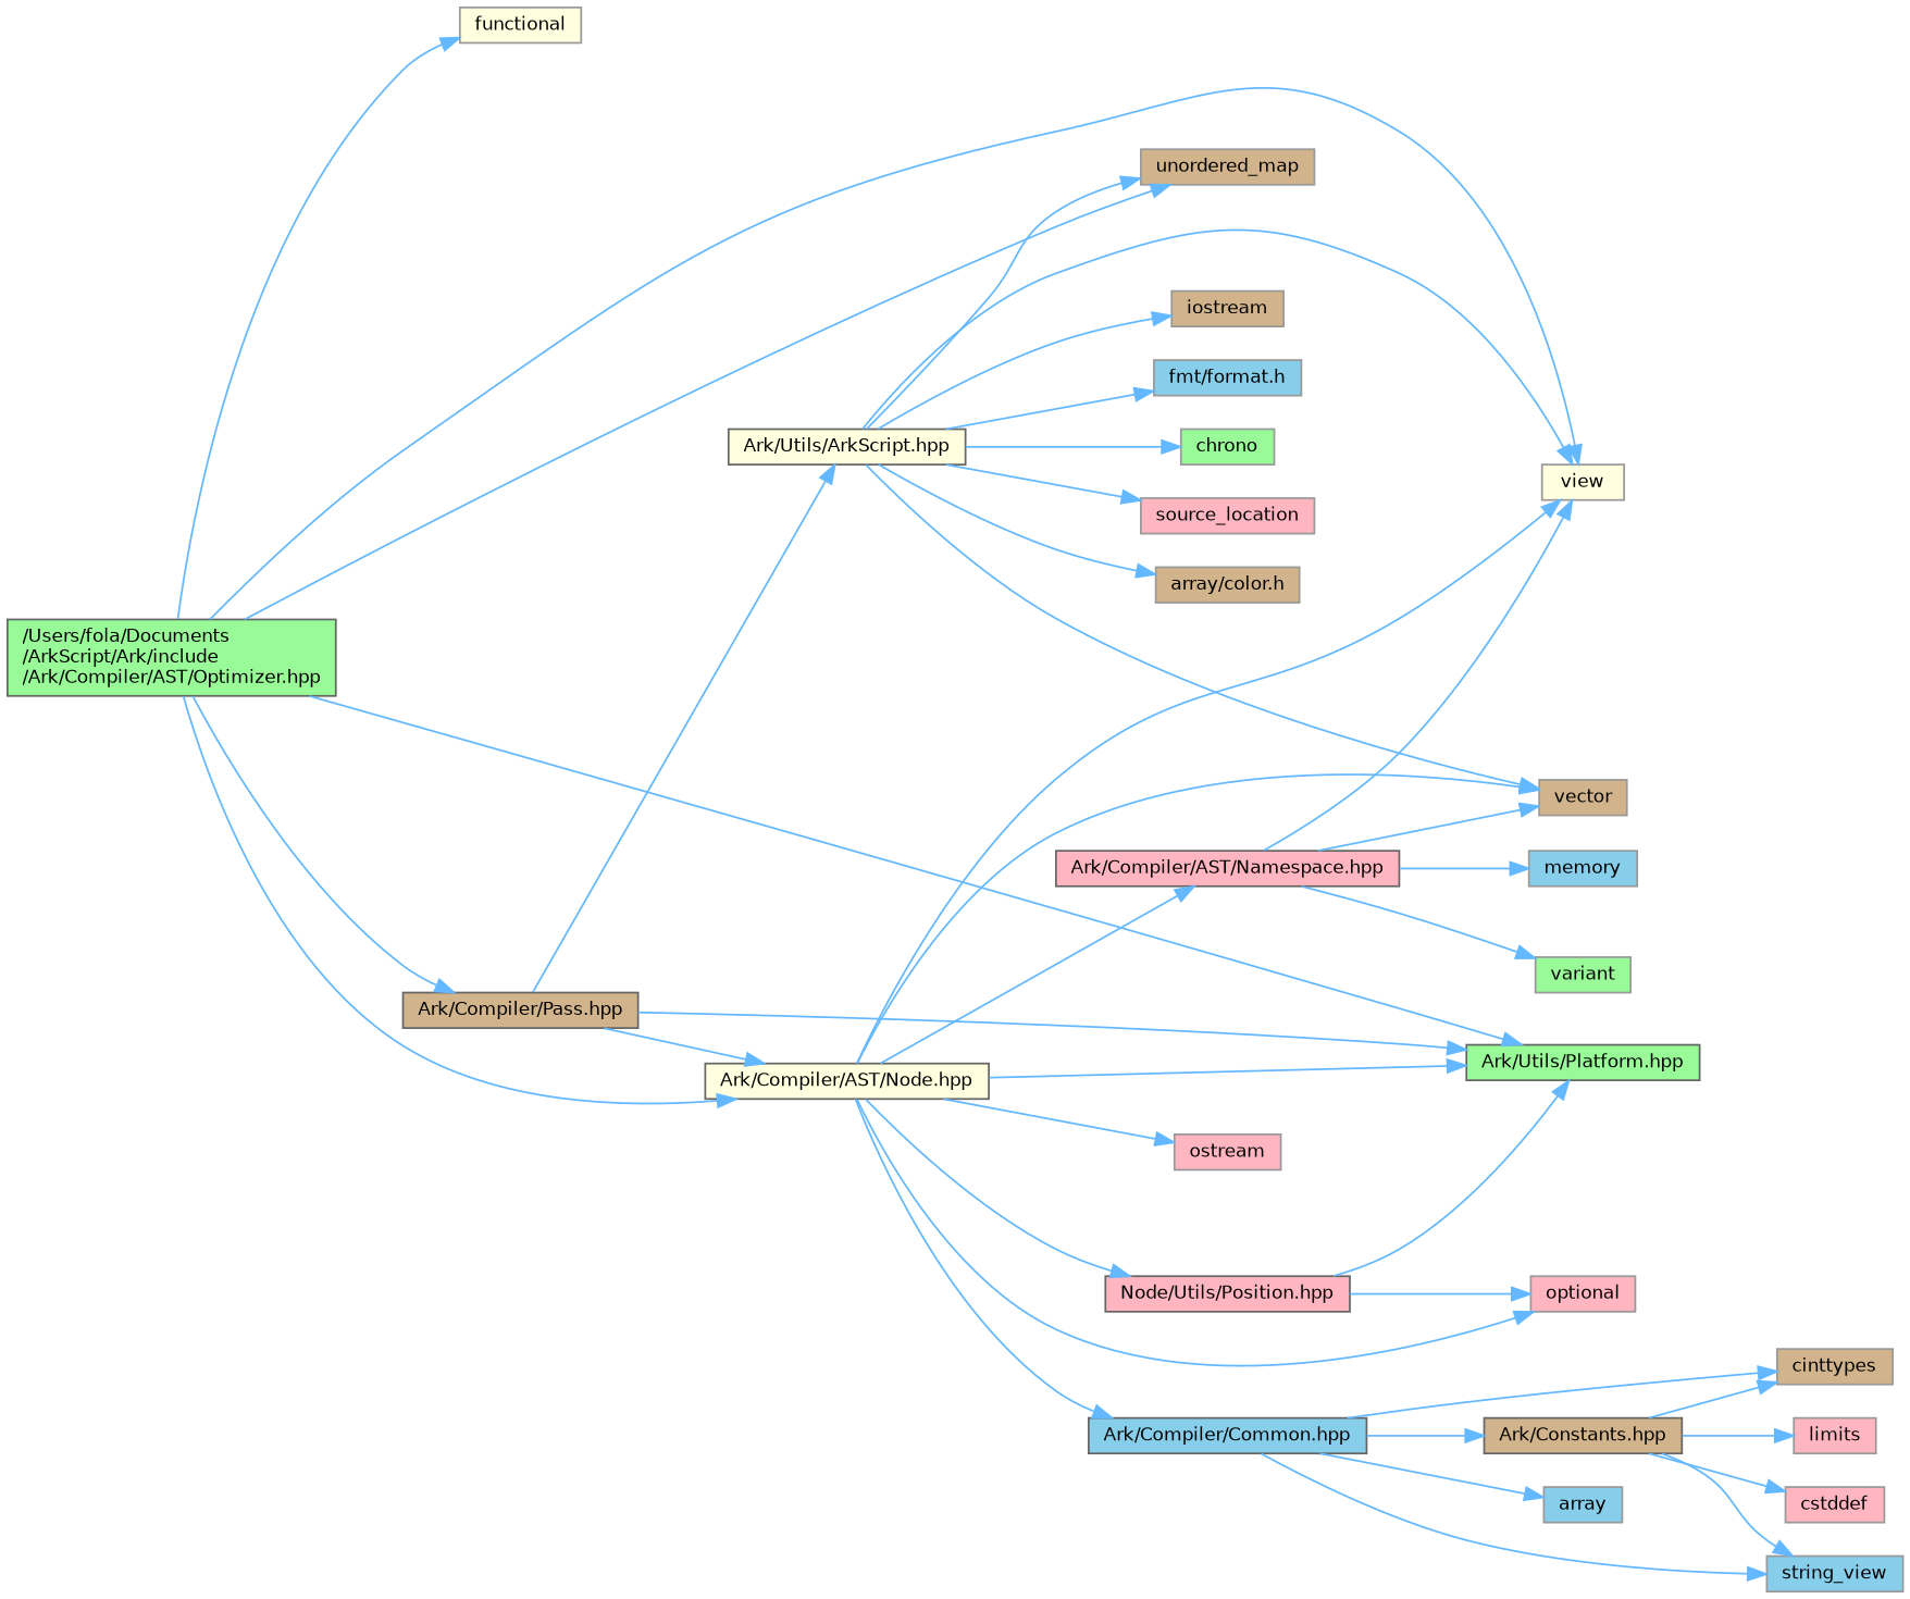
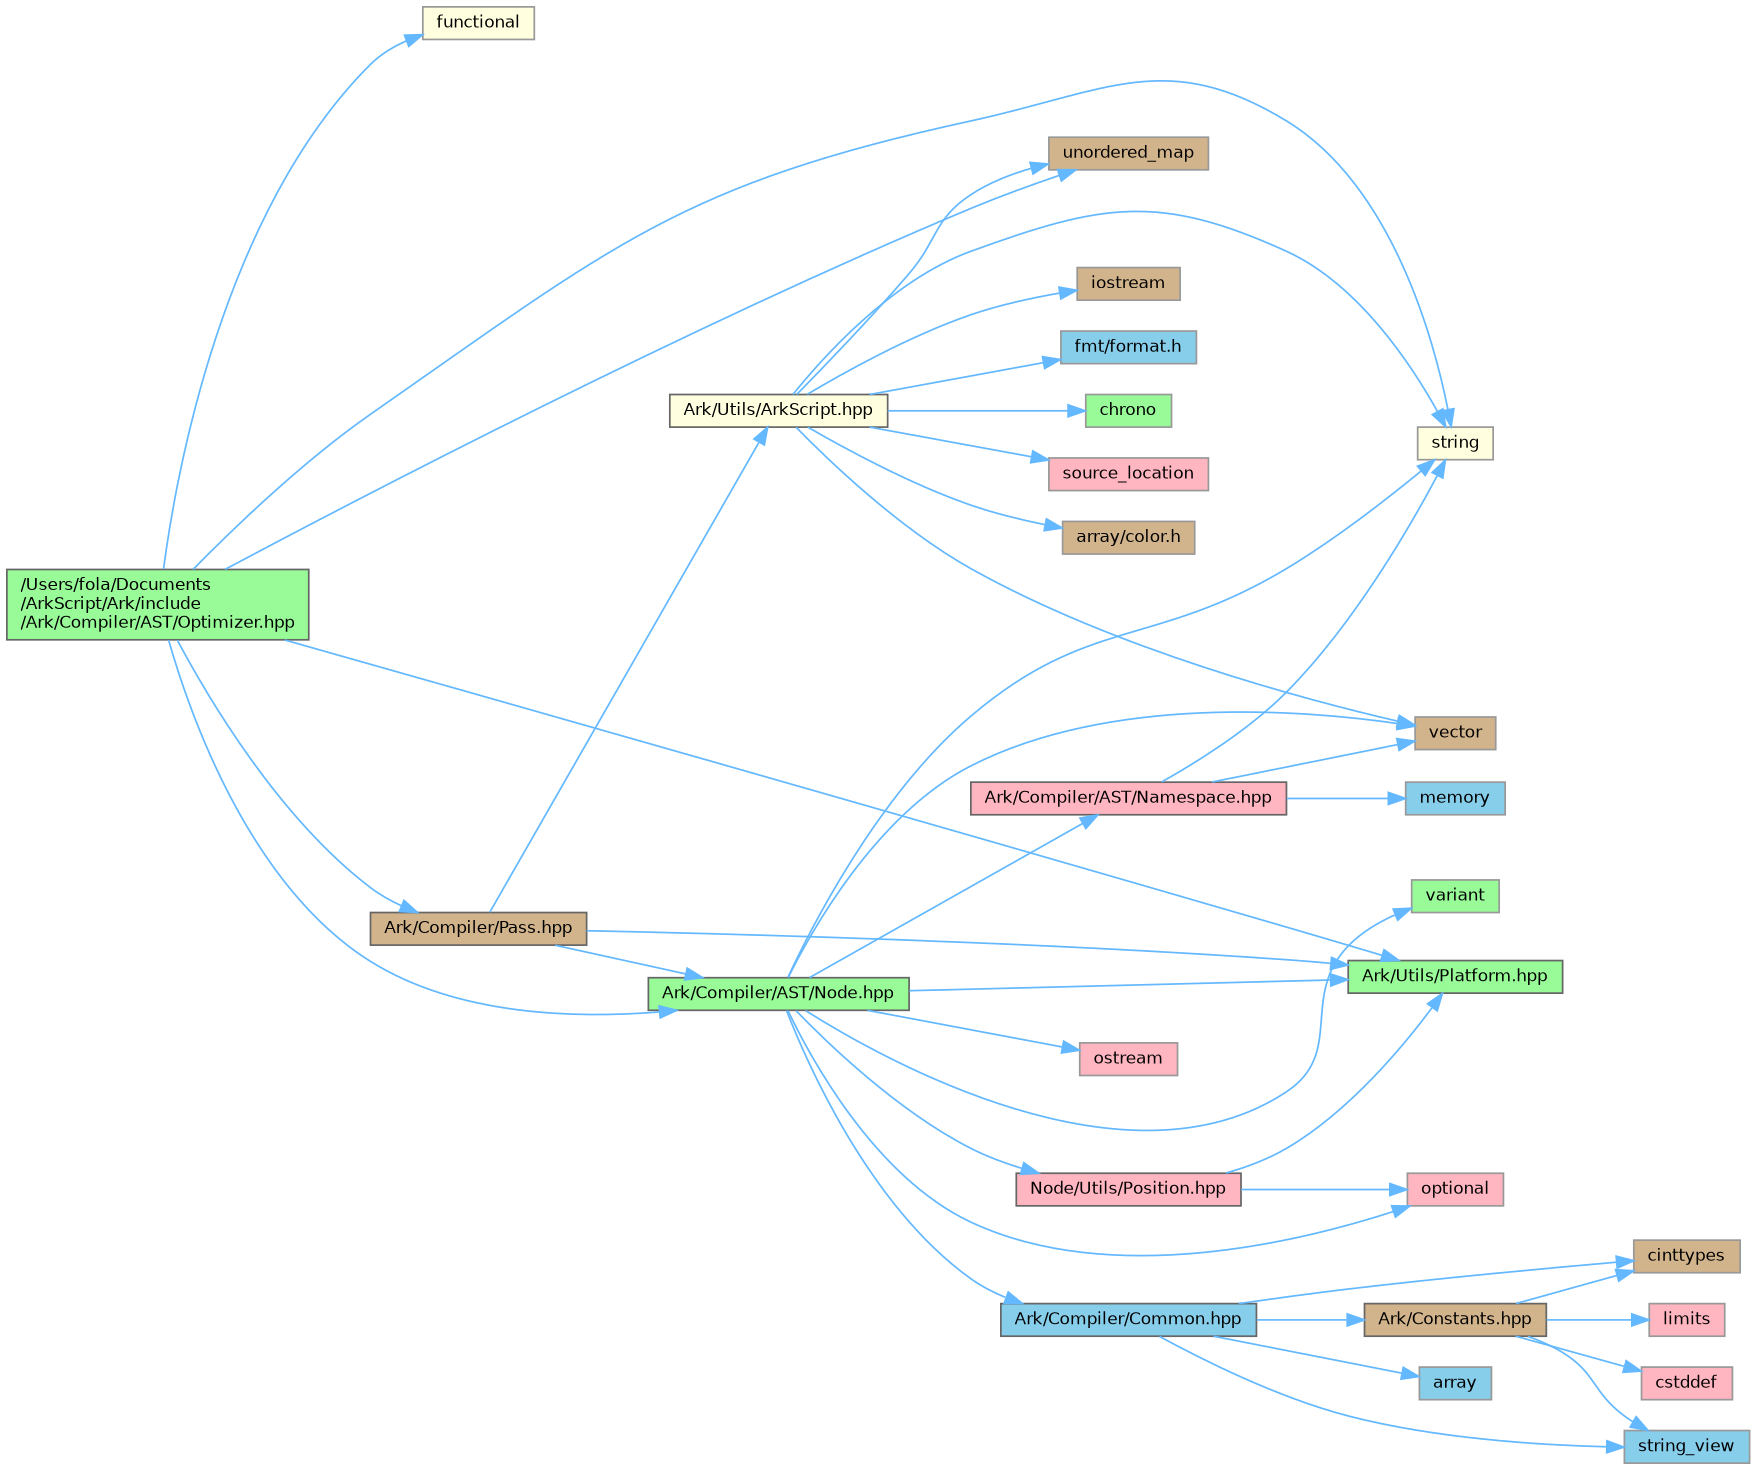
  digraph {
    rankdir=LR
    node [color=grey60 fillcolor=tan fontname=Helvetica fontsize=10 shape=box style=filled]
    edge [color=steelblue1 fontname=Helvetica fontsize=10 labelfontname=Helvetica labelfontsize=10 style=solid]
    n1 [color=gray40 fillcolor=palegreen fontcolor=black height=0.2 label="/Users/fola/Documents\l/ArkScript/Ark/include\l/Ark/Compiler/AST/Optimizer.hpp" width=0.4]
    n2 [fillcolor=lightyellow height=0.2 label=functional width=0.4]
    n3 [height=0.2 label=unordered_map width=0.4]
-   n4 [fillcolor=lightyellow height=0.2 label=view width=0.4]
+   n4 [fillcolor=lightyellow height=0.2 label=string width=0.4]
    n5 [color=grey40 fillcolor=palegreen height=0.2 label="Ark/Utils/Platform.hpp" width=0.4]
    n6 [color=grey40 height=0.2 label="Ark/Compiler/Pass.hpp" width=0.4]
-   n7 [color=grey40 fillcolor=lightyellow height=0.2 label="Ark/Compiler/AST/Node.hpp" width=0.4]
+   n7 [color=grey40 fillcolor=palegreen height=0.2 label="Ark/Compiler/AST/Node.hpp" width=0.4]
    n8 [color=grey40 fillcolor=lightyellow height=0.2 label="Ark/Utils/ArkScript.hpp" width=0.4]
    n9 [fillcolor=palegreen height=0.2 label=variant width=0.4]
    n10 [fillcolor=lightpink height=0.2 label=ostream width=0.4]
    n11 [height=0.2 label=vector width=0.4]
    n12 [fillcolor=lightpink height=0.2 label=optional width=0.4]
    n13 [color=grey40 fillcolor=lightpink height=0.2 label="Ark/Compiler/AST/Namespace.hpp" width=0.4]
    n14 [color=grey40 fillcolor=skyblue height=0.2 label="Ark/Compiler/Common.hpp" width=0.4]
    n15 [color=grey40 fillcolor=lightpink height=0.2 label="Node/Utils/Position.hpp" width=0.4]
    n16 [height=0.2 label=iostream width=0.4]
    n17 [fillcolor=skyblue height=0.2 label="fmt/format.h" width=0.4]
    n18 [fillcolor=palegreen height=0.2 label=chrono width=0.4]
    n19 [fillcolor=lightpink height=0.2 label=source_location width=0.4]
    n20 [height=0.2 label="array/color.h" width=0.4]
    n21 [fillcolor=skyblue height=0.2 label=memory width=0.4]
    n22 [fillcolor=skyblue height=0.2 label=array width=0.4]
    n23 [fillcolor=skyblue height=0.2 label=string_view width=0.4]
    n24 [height=0.2 label=cinttypes width=0.4]
    n25 [color=grey40 height=0.2 label="Ark/Constants.hpp" width=0.4]
    n26 [fillcolor=lightpink height=0.2 label=limits width=0.4]
    n27 [fillcolor=lightpink height=0.2 label=cstddef width=0.4]
    n1 -> n2
    n1 -> n3
    n1 -> n4
    n1 -> n5
    n1 -> n6
    n1 -> n7
    n6 -> n5
    n6 -> n7
    n6 -> n8
    n7 -> n4
    n7 -> n5
-   n13 -> n9
+   n7 -> n9
    n7 -> n10
    n7 -> n11
    n7 -> n12
    n7 -> n13
    n7 -> n14
    n7 -> n15
    n8 -> n3
    n8 -> n4
    n8 -> n11
    n8 -> n16
    n8 -> n17
    n8 -> n18
    n8 -> n19
    n8 -> n20
    n13 -> n4
    n13 -> n11
    n13 -> n21
    n14 -> n22
    n14 -> n23
    n14 -> n24
    n14 -> n25
    n15 -> n5
    n15 -> n12
    n25 -> n23
    n25 -> n24
    n25 -> n26
    n25 -> n27
  }
